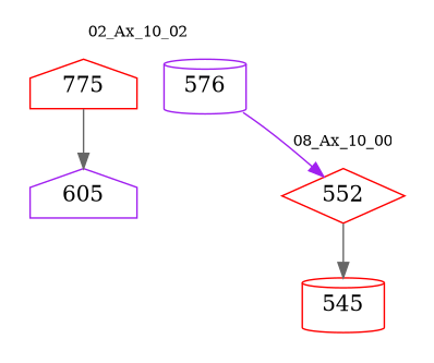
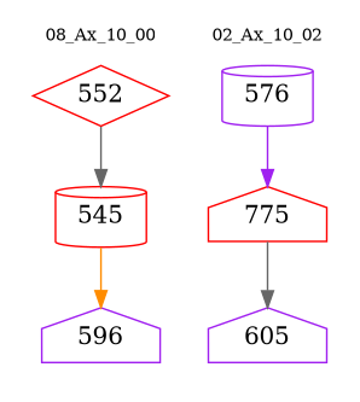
  digraph {
    node [color=red shape=house]
    edge [color=gray40]
    n1 [label=552 shape=diamond]
    n2 [label=545 shape=cylinder]
+   n3 [color=purple label=596]
    n4 [color=purple label=576 shape=cylinder]
    n5 [label=775]
    n6 [color=purple label=605]
    subgraph cluster_1 {
      color=white
      fontsize=10
      label="08_Ax_10_00"
      n1
      n2
+     n3
    }
    subgraph cluster_2 {
      color=white
      fontsize=10
      label="02_Ax_10_02"
      n4
      n5
      n6
    }
    n1 -> n2
-   n4 -> n1 [color=purple]
+   n2 -> n3 [color=darkorange]
+   n4 -> n5 [color=purple]
    n5 -> n6
  }
